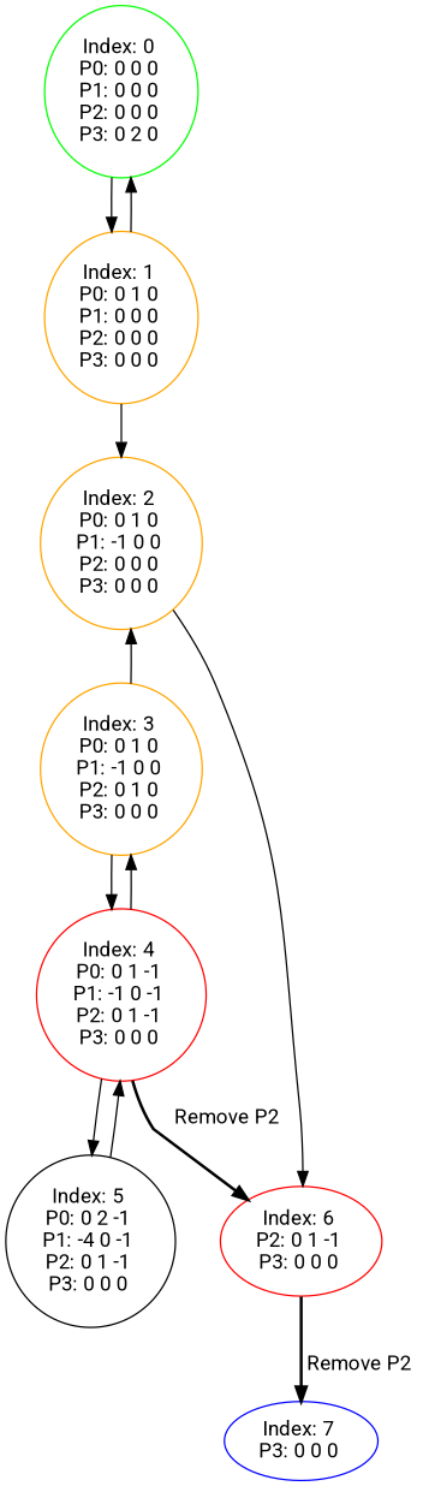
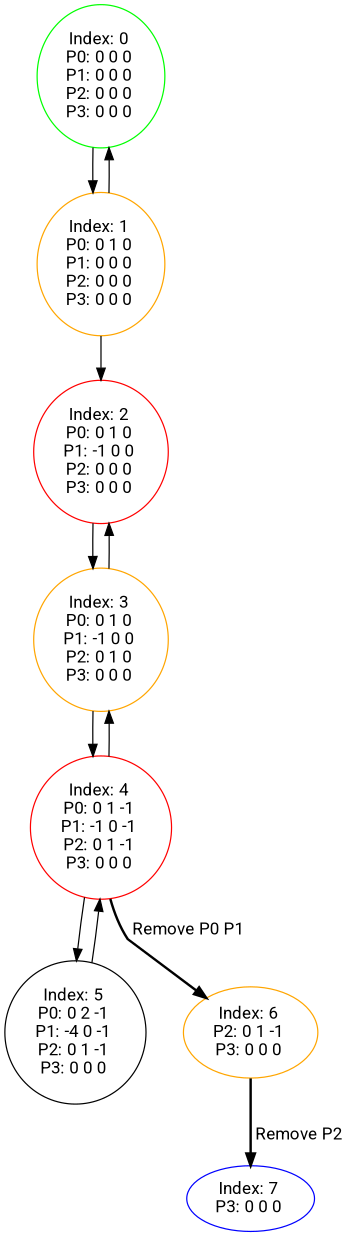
  digraph {
    color=black
    fontname=Roboto
    node [color=orange fontname=Roboto]
    edge [fontname=Roboto]
-   n1 [color=green label="Index: 0 \nP0: 0 0 0 \nP1: 0 0 0 \nP2: 0 0 0 \nP3: 0 2 0 \n"]
+   n1 [color=green label="Index: 0 \nP0: 0 0 0 \nP1: 0 0 0 \nP2: 0 0 0 \nP3: 0 0 0 \n"]
    n2 [label="Index: 1 \nP0: 0 1 0 \nP1: 0 0 0 \nP2: 0 0 0 \nP3: 0 0 0 \n"]
-   n3 [label="Index: 2 \nP0: 0 1 0 \nP1: -1 0 0 \nP2: 0 0 0 \nP3: 0 0 0 \n"]
+   n3 [color=red label="Index: 2 \nP0: 0 1 0 \nP1: -1 0 0 \nP2: 0 0 0 \nP3: 0 0 0 \n"]
    n4 [label="Index: 3 \nP0: 0 1 0 \nP1: -1 0 0 \nP2: 0 1 0 \nP3: 0 0 0 \n"]
    n5 [color=red label="Index: 4 \nP0: 0 1 -1 \nP1: -1 0 -1 \nP2: 0 1 -1 \nP3: 0 0 0 \n"]
    n6 [label="Index: 5 \nP0: 0 2 -1 \nP1: -4 0 -1 \nP2: 0 1 -1 \nP3: 0 0 0 \n" color=""]
-   n7 [color=red label="Index: 6 \nP2: 0 1 -1 \nP3: 0 0 0 \n"]
+   n7 [label="Index: 6 \nP2: 0 1 -1 \nP3: 0 0 0 \n"]
    n8 [color=blue label="Index: 7 \nP3: 0 0 0 \n"]
    n1 -> n2
    n2 -> n1
    n2 -> n3
-   n3 -> n7
+   n3 -> n4
    n4 -> n3
    n4 -> n5
    n5 -> n4
    n5 -> n6
-   n5 -> n7 [label=" Remove P2 " style=bold]
+   n5 -> n7 [label=" Remove P0 P1 " style=bold]
    n6 -> n5
    n7 -> n8 [label=" Remove P2 " style=bold]
  }
